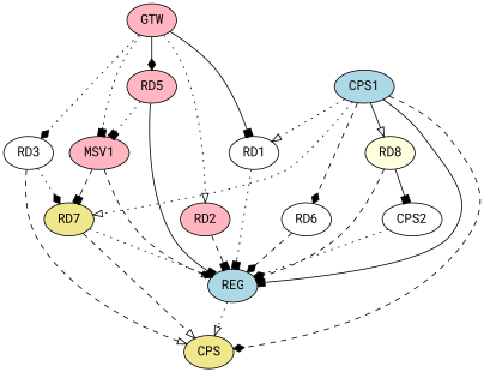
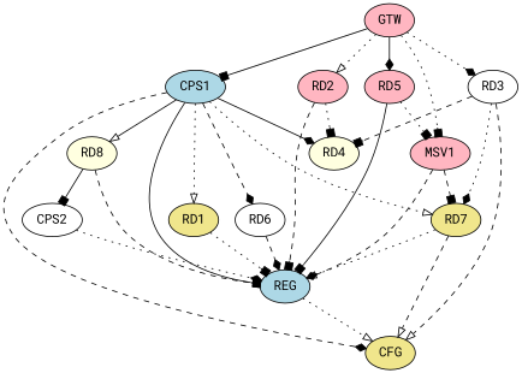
  strict digraph {
    fontname="Roboto Mono"
    node [fillcolor=white fontname="Roboto Mono" style=filled]
    edge [arrowhead=box fontname="Roboto Mono" style=dotted]
-   n1 [label=RD1]
+   n1 [fillcolor=khaki label=RD1]
    n2 [fillcolor=lightblue label=REG]
-   n3 [fillcolor=khaki label=CPS]
+   n3 [fillcolor=khaki label=CFG]
    n4 [fillcolor=lightpink label=RD2]
+   n5 [fillcolor=lightyellow label=RD4]
    n6 [label=RD3]
    n7 [fillcolor=khaki label=RD7]
    n8 [fillcolor=lightpink label=RD5]
    n9 [fillcolor=lightpink label=MSV1]
    n10 [label=RD6]
    n11 [fillcolor=lightyellow label=RD8]
    n12 [label=CPS2]
    n13 [fillcolor=lightblue label=CPS1]
    n14 [fillcolor=lightpink label=GTW]
    n1 -> n2
    n2 -> n3 [arrowhead=onormal]
    n4 -> n2 [style=dashed]
+   n4 -> n5
    n6 -> n3 [arrowhead=onormal style=dashed]
+   n6 -> n5 [style=dashed]
    n6 -> n7 [arrowhead=diamond]
    n7 -> n2 [arrowhead=diamond]
    n7 -> n3 [arrowhead=onormal style=dashed]
    n8 -> n2 [style=solid]
    n8 -> n9
    n9 -> n2 [arrowhead=onormal style=dashed]
    n9 -> n7 [style=dashed]
    n10 -> n2 [arrowhead=diamond style=dashed]
    n11 -> n2 [style=dashed]
    n11 -> n12 [style=solid]
    n12 -> n2 [arrowhead=diamond]
    n13 -> n1 [arrowhead=onormal]
    n13 -> n2 [style=solid]
    n13 -> n3 [arrowhead=diamond style=dashed]
+   n13 -> n5 [arrowhead=diamond style=solid]
    n13 -> n7 [arrowhead=onormal]
    n13 -> n10 [arrowhead=diamond style=dashed]
    n13 -> n11 [arrowhead=onormal style=solid]
    n14 -> n4 [arrowhead=onormal]
    n14 -> n6 [arrowhead=diamond]
    n14 -> n8 [arrowhead=diamond style=solid]
    n14 -> n9
-   n14 -> n1 [style=solid]
+   n14 -> n13 [style=solid]
  }
